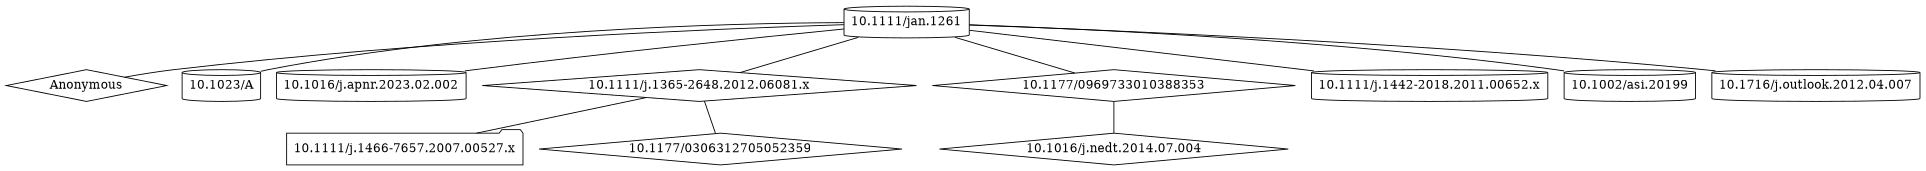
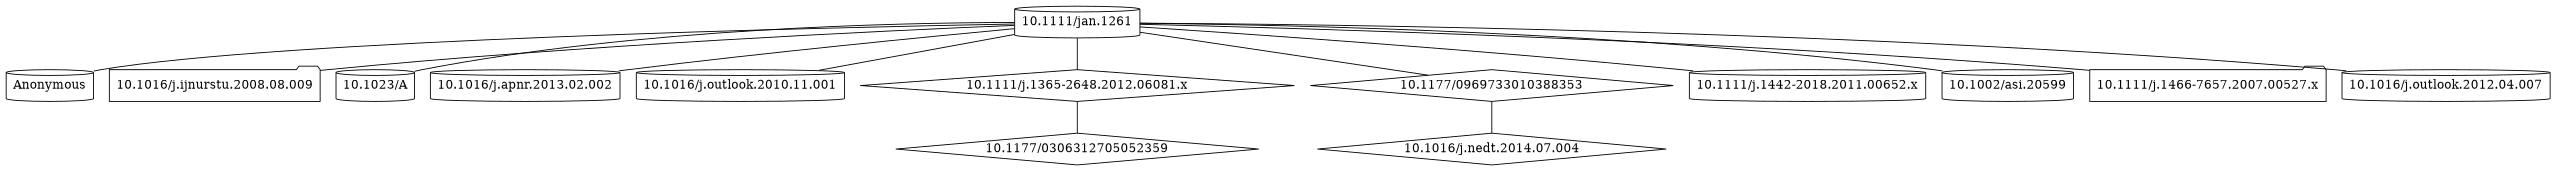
  strict graph {
    node [shape=cylinder]
-   Anonymous [shape=diamond]
+   Anonymous
    "10.1111/jan.1261"
+   "10.1016/j.ijnurstu.2008.08.009" [shape=folder]
    "10.1023/A"
-   "10.1016/j.apnr.2013.02.002" [label="10.1016/j.apnr.2023.02.002"]
+   "10.1016/j.apnr.2013.02.002"
+   "10.1016/j.outlook.2010.11.001"
    "10.1111/j.1365-2648.2012.06081.x" [shape=diamond]
    "10.1177/0969733010388353" [shape=diamond]
    "10.1111/j.1442-2018.2011.00652.x"
-   "10.1002/asi.20199"
+   "10.1002/asi.20199" [label="10.1002/asi.20599"]
    "10.1111/j.1466-7657.2007.00527.x" [shape=folder]
-   "10.1016/j.outlook.2012.04.007" [label="10.1716/j.outlook.2012.04.007"]
+   "10.1016/j.outlook.2012.04.007"
    "10.1177/0306312705052359" [shape=diamond]
    "10.1016/j.nedt.2014.07.004" [shape=diamond]
    "10.1111/jan.1261" -- Anonymous
+   "10.1111/jan.1261" -- "10.1016/j.ijnurstu.2008.08.009"
    "10.1111/jan.1261" -- "10.1023/A"
    "10.1111/jan.1261" -- "10.1016/j.apnr.2013.02.002"
+   "10.1111/jan.1261" -- "10.1016/j.outlook.2010.11.001"
    "10.1111/jan.1261" -- "10.1111/j.1365-2648.2012.06081.x"
    "10.1111/jan.1261" -- "10.1177/0969733010388353"
    "10.1111/jan.1261" -- "10.1111/j.1442-2018.2011.00652.x"
    "10.1111/jan.1261" -- "10.1002/asi.20199"
-   "10.1111/j.1365-2648.2012.06081.x" -- "10.1111/j.1466-7657.2007.00527.x"
+   "10.1111/jan.1261" -- "10.1111/j.1466-7657.2007.00527.x"
    "10.1111/jan.1261" -- "10.1016/j.outlook.2012.04.007"
    "10.1111/j.1365-2648.2012.06081.x" -- "10.1177/0306312705052359"
    "10.1177/0969733010388353" -- "10.1016/j.nedt.2014.07.004"
  }
